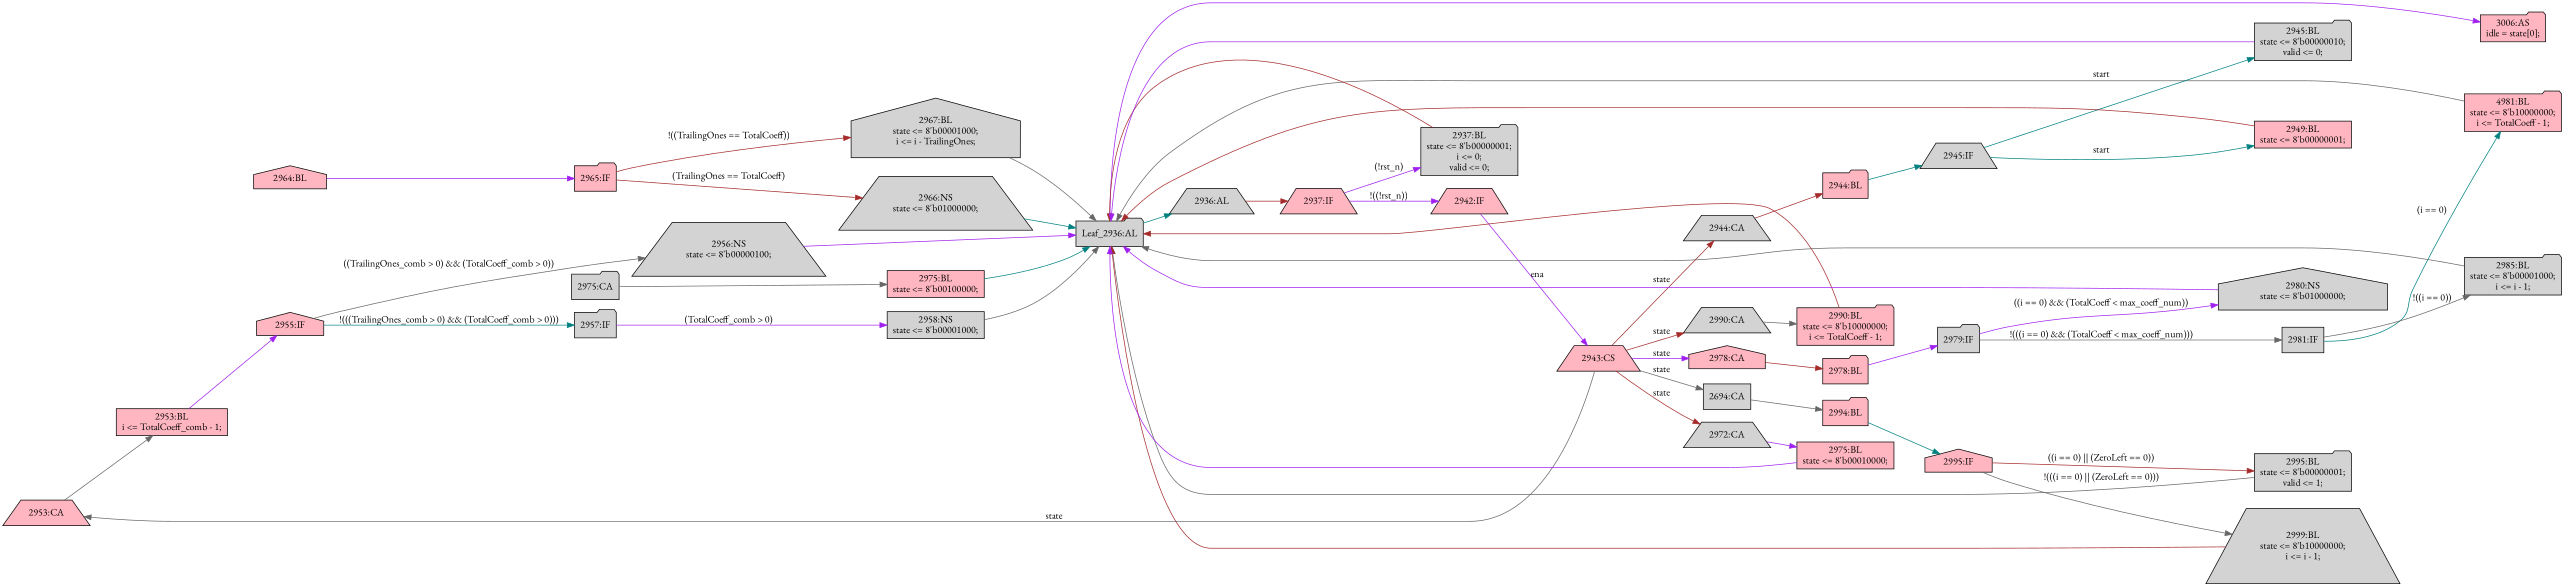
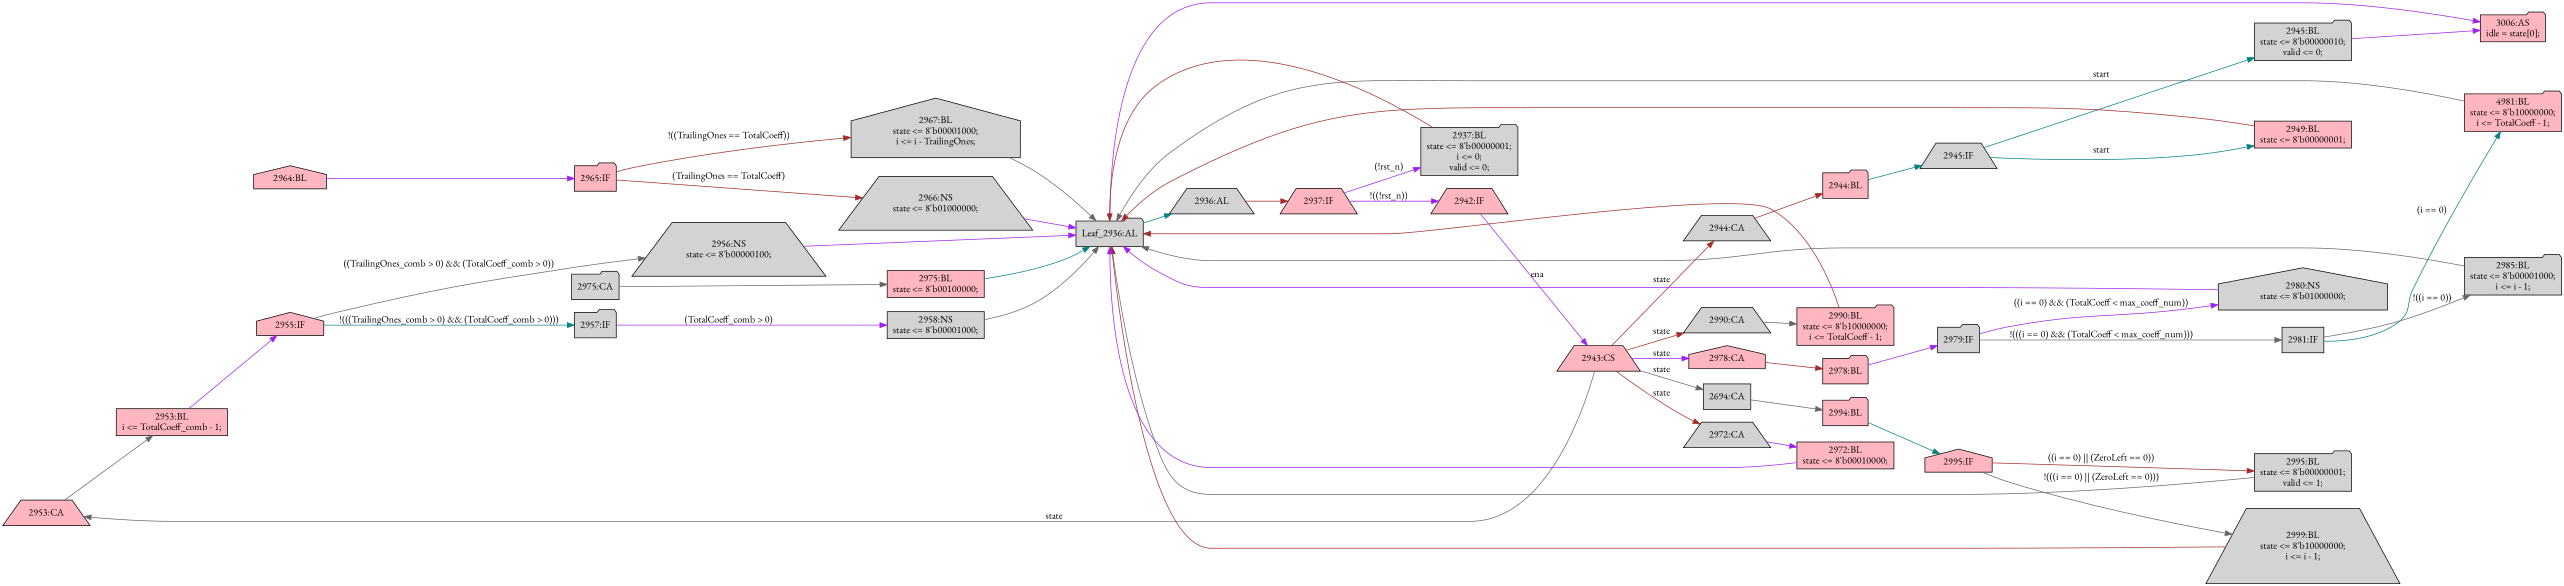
  strict digraph {
    fontname="EB Garamond"
    rankdir=LR
    node [fillcolor=lightgrey fontname="EB Garamond" shape=folder statements="[]" style=filled typ=Block]
    edge [color=purple cond="[]" fontname="EB Garamond" lineno=None]
    n1 [ast="<pyverilog.vparser.ast.Case object at 0x7f204cf0a490>" fillcolor=lightpink label="2953:CA" shape=trapezium typ=Case]
    n2 [ast="<pyverilog.vparser.ast.Block object at 0x7f204cf0a810>" fillcolor=lightpink label="2953:BL\ni <= TotalCoeff_comb - 1;" shape=box statements="[<pyverilog.vparser.ast.NonblockingSubstitution object at 0x7f204cf0a790>]"]
    n3 [ast="<pyverilog.vparser.ast.IfStatement object at 0x7f204cf0abd0>" fillcolor=lightpink label="2955:IF" shape=house typ=IfStatement]
    n4 [ast="<pyverilog.vparser.ast.IfStatement object at 0x7f204cf0af10>" label="2957:IF" typ=IfStatement]
    n5 [ast="<pyverilog.vparser.ast.NonblockingSubstitution object at 0x7f204cf0ac10>" label="2956:NS\nstate <= 8'b00000100;" shape=trapezium statements="[<pyverilog.vparser.ast.NonblockingSubstitution object at 0x7f204cf0ac10>]" typ=NonblockingSubstitution]
    n6 [ast="<pyverilog.vparser.ast.Case object at 0x7f204cf10b10>" label="2975:CA" typ=Case]
    n7 [ast="<pyverilog.vparser.ast.Block object at 0x7f204cf10c50>" fillcolor=lightpink label="2975:BL\nstate <= 8'b00100000;" shape=box statements="[<pyverilog.vparser.ast.NonblockingSubstitution object at 0x7f204cf10c90>]"]
    n8 [def_var="['i', 'state', 'valid']" label="Leaf_2936:AL" statements="" typ=""]
    n9 [ast="<pyverilog.vparser.ast.Always object at 0x7f204cf057d0>" clk_sens=True label="2936:AL" sens="['clk', 'rst_n']" shape=trapezium typ=Always use_var="['ena', 'TotalCoeff_comb', 'rst_n', 'i', 'start', 'state', 'max_coeff_num', 'TrailingOnes_comb', 'TotalCoeff', 'ZeroLeft', 'TrailingOnes']"]
    n10 [ast="<pyverilog.vparser.ast.Assign object at 0x7f204ce95e50>" def_var="['idle']" fillcolor=lightpink label="3006:AS\nidle = state[0];" typ=Assign use_var="['state']"]
    n11 [ast="<pyverilog.vparser.ast.NonblockingSubstitution object at 0x7f204cf0af50>" label="2958:NS\nstate <= 8'b00001000;" shape=box statements="[<pyverilog.vparser.ast.NonblockingSubstitution object at 0x7f204cf0af50>]" typ=NonblockingSubstitution]
    n12 [ast="<pyverilog.vparser.ast.Block object at 0x7f204ce95e90>" fillcolor=lightpink label="2994:BL"]
    n13 [ast="<pyverilog.vparser.ast.IfStatement object at 0x7f204ce9a490>" fillcolor=lightpink label="2995:IF" shape=house typ=IfStatement]
    n14 [ast="<pyverilog.vparser.ast.Block object at 0x7f204ce9a2d0>" label="2995:BL\nstate <= 8'b00000001;\nvalid <= 1;" statements="[<pyverilog.vparser.ast.NonblockingSubstitution object at 0x7f204ce9a290>, <pyverilog.vparser.ast.NonblockingSubstitution object at 0x7f204ce9a410>]"]
    n15 [ast="<pyverilog.vparser.ast.Block object at 0x7f204ce9a590>" label="2999:BL\nstate <= 8'b10000000;\ni <= i - 1;" shape=trapezium statements="[<pyverilog.vparser.ast.NonblockingSubstitution object at 0x7f204ce9a5d0>, <pyverilog.vparser.ast.NonblockingSubstitution object at 0x7f204ce9a790>]"]
    n16 [ast="<pyverilog.vparser.ast.IfStatement object at 0x7f204ce957d0>" label="2981:IF" shape=box typ=IfStatement]
    n17 [ast="<pyverilog.vparser.ast.Block object at 0x7f204ce95590>" fillcolor=lightpink label="4981:BL\nstate <= 8'b10000000;\ni <= TotalCoeff - 1;" statements="[<pyverilog.vparser.ast.NonblockingSubstitution object at 0x7f204ce95550>, <pyverilog.vparser.ast.NonblockingSubstitution object at 0x7f204ce95750>]"]
    n18 [ast="<pyverilog.vparser.ast.Block object at 0x7f204ce958d0>" label="2985:BL\nstate <= 8'b00001000;\ni <= i - 1;" statements="[<pyverilog.vparser.ast.NonblockingSubstitution object at 0x7f204ce95910>, <pyverilog.vparser.ast.NonblockingSubstitution object at 0x7f204ce95ad0>]"]
    n19 [ast="<pyverilog.vparser.ast.IfStatement object at 0x7f204cf05d90>" fillcolor=lightpink label="2942:IF" shape=trapezium typ=IfStatement]
    n20 [ast="<pyverilog.vparser.ast.CaseStatement object at 0x7f204ce95e10>" fillcolor=lightpink label="2943:CS" shape=trapezium typ=CaseStatement]
    n21 [ast="<pyverilog.vparser.ast.Case object at 0x7f204cf05ed0>" label="2944:CA" shape=trapezium typ=Case]
    n22 [ast="<pyverilog.vparser.ast.Case object at 0x7f204ce95290>" label="2990:CA" shape=trapezium typ=Case]
    n23 [ast="<pyverilog.vparser.ast.Case object at 0x7f204cf10d90>" fillcolor=lightpink label="2978:CA" shape=house typ=Case]
    n24 [ast="<pyverilog.vparser.ast.Case object at 0x7f204ce95d50>" label="2694:CA" shape=box typ=Case]
    n25 [ast="<pyverilog.vparser.ast.Case object at 0x7f204cf10910>" label="2972:CA" shape=trapezium typ=Case]
    n26 [ast="<pyverilog.vparser.ast.Block object at 0x7f204cf05f10>" fillcolor=lightpink label="2944:BL"]
    n27 [ast="<pyverilog.vparser.ast.Block object at 0x7f204ce95bd0>" fillcolor=lightpink label="2990:BL\nstate <= 8'b10000000;\ni <= TotalCoeff - 1;" statements="[<pyverilog.vparser.ast.NonblockingSubstitution object at 0x7f204ce95b90>, <pyverilog.vparser.ast.NonblockingSubstitution object at 0x7f204ce95d90>]"]
    n28 [ast="<pyverilog.vparser.ast.Block object at 0x7f204cf10e10>" fillcolor=lightpink label="2978:BL"]
-   n29 [ast="<pyverilog.vparser.ast.Block object at 0x7f204cf109d0>" fillcolor=lightpink label="2975:BL\nstate <= 8'b00010000;" shape=box statements="[<pyverilog.vparser.ast.NonblockingSubstitution object at 0x7f204cf10a10>]"]
+   n29 [ast="<pyverilog.vparser.ast.Block object at 0x7f204cf109d0>" fillcolor=lightpink label="2972:BL\nstate <= 8'b00010000;" shape=box statements="[<pyverilog.vparser.ast.NonblockingSubstitution object at 0x7f204cf10a10>]"]
    n30 [ast="<pyverilog.vparser.ast.IfStatement object at 0x7f204cf05c90>" fillcolor=lightpink label="2937:IF" shape=trapezium typ=IfStatement]
    n31 [ast="<pyverilog.vparser.ast.Block object at 0x7f204cf05a90>" label="2937:BL\nstate <= 8'b00000001;\ni <= 0;\nvalid <= 0;" statements="[<pyverilog.vparser.ast.NonblockingSubstitution object at 0x7f204cf05990>, <pyverilog.vparser.ast.NonblockingSubstitution object at 0x7f204cf05ad0>, <pyverilog.vparser.ast.NonblockingSubstitution object at 0x7f204cf05c10>]"]
    n32 [ast="<pyverilog.vparser.ast.Block object at 0x7f204cf0add0>" fillcolor=lightpink label="2964:BL" shape=house]
    n33 [ast="<pyverilog.vparser.ast.IfStatement object at 0x7f204cf104d0>" fillcolor=lightpink label="2965:IF" typ=IfStatement]
    n34 [ast="<pyverilog.vparser.ast.NonblockingSubstitution object at 0x7f204cf10510>" label="2966:NS\nstate <= 8'b01000000;" shape=trapezium statements="[<pyverilog.vparser.ast.NonblockingSubstitution object at 0x7f204cf10510>]" typ=NonblockingSubstitution]
    n35 [ast="<pyverilog.vparser.ast.Block object at 0x7f204cf10690>" label="2967:BL\nstate <= 8'b00001000;\ni <= i - TrailingOnes;" shape=house statements="[<pyverilog.vparser.ast.NonblockingSubstitution object at 0x7f204cf106d0>, <pyverilog.vparser.ast.NonblockingSubstitution object at 0x7f204cf108d0>]"]
    n36 [ast="<pyverilog.vparser.ast.IfStatement object at 0x7f204ce951d0>" label="2979:IF" typ=IfStatement]
    n37 [ast="<pyverilog.vparser.ast.NonblockingSubstitution object at 0x7f204ce95210>" label="2980:NS\nstate <= 8'b01000000;" shape=house statements="[<pyverilog.vparser.ast.NonblockingSubstitution object at 0x7f204ce95210>]" typ=NonblockingSubstitution]
    n38 [ast="<pyverilog.vparser.ast.IfStatement object at 0x7f204cf0a390>" label="2945:IF" shape=trapezium typ=IfStatement]
    n39 [ast="<pyverilog.vparser.ast.Block object at 0x7f204cf0a190>" label="2945:BL\nstate <= 8'b00000010;\nvalid <= 0;" statements="[<pyverilog.vparser.ast.NonblockingSubstitution object at 0x7f204cf0a1d0>, <pyverilog.vparser.ast.NonblockingSubstitution object at 0x7f204cf0a310>]"]
    n40 [ast="<pyverilog.vparser.ast.Block object at 0x7f204cf0a2d0>" fillcolor=lightpink label="2949:BL\nstate <= 8'b00000001;" shape=box statements="[<pyverilog.vparser.ast.NonblockingSubstitution object at 0x7f204cf0a4d0>]"]
    n1 -> n2 [color=gray40]
    n2 -> n3
    n3 -> n4 [color=teal cond="['TrailingOnes_comb', 'TotalCoeff_comb']" label="!(((TrailingOnes_comb > 0) && (TotalCoeff_comb > 0)))" lineno=2955]
    n3 -> n5 [color=gray40 cond="['TrailingOnes_comb', 'TotalCoeff_comb']" label="((TrailingOnes_comb > 0) && (TotalCoeff_comb > 0))" lineno=2955]
    n4 -> n11 [cond="['TotalCoeff_comb']" label="(TotalCoeff_comb > 0)" lineno=2957]
    n5 -> n8
    n6 -> n7 [color=gray40]
    n7 -> n8 [color=teal]
    n8 -> n9 [color=teal cond="" lineno=""]
    n8 -> n10 [cond="" lineno=""]
    n9 -> n30 [color=brown]
    n11 -> n8 [color=gray40]
    n12 -> n13 [color=teal]
    n13 -> n14 [color=brown cond="['i', 'ZeroLeft']" label="((i == 0) || (ZeroLeft == 0))" lineno=2995]
    n13 -> n15 [color=gray40 cond="['i', 'ZeroLeft']" label="!(((i == 0) || (ZeroLeft == 0)))" lineno=2995]
    n14 -> n8 [color=gray40]
    n15 -> n8 [color=brown]
    n16 -> n17 [color=teal cond="['i']" label="(i == 0)" lineno=2981]
    n16 -> n18 [color=gray40 cond="['i']" label="!((i == 0))" lineno=2981]
    n17 -> n8 [color=gray40]
    n18 -> n8 [color=gray40]
    n19 -> n20 [cond="['ena']" label=ena lineno=2942]
    n20 -> n1 [color=gray40 cond="['state']" label=state lineno=2943]
    n20 -> n21 [color=brown cond="['state']" label=state lineno=2943]
    n20 -> n22 [color=brown cond="['state']" label=state lineno=2943]
    n20 -> n23 [cond="['state']" label=state lineno=2943]
    n20 -> n24 [color=gray40 cond="['state']" label=state lineno=2943]
    n20 -> n25 [color=brown cond="['state']" label=state lineno=2943]
    n21 -> n26 [color=brown]
    n22 -> n27 [color=gray40]
    n23 -> n28 [color=brown]
    n24 -> n12 [color=gray40]
    n25 -> n29
    n26 -> n38 [color=teal]
    n27 -> n8 [color=brown]
    n28 -> n36
    n29 -> n8
    n30 -> n19 [cond="['rst_n']" label="!((!rst_n))" lineno=2937]
    n30 -> n31 [cond="['rst_n']" label="(!rst_n)" lineno=2937]
    n31 -> n8 [color=brown]
    n32 -> n33
    n33 -> n34 [color=brown cond="['TrailingOnes', 'TotalCoeff']" label="(TrailingOnes == TotalCoeff)" lineno=2965]
    n33 -> n35 [color=brown cond="['TrailingOnes', 'TotalCoeff']" label="!((TrailingOnes == TotalCoeff))" lineno=2965]
-   n34 -> n8 [color=teal]
+   n34 -> n8
    n35 -> n8 [color=gray40]
    n36 -> n16 [color=gray40 cond="['i', 'TotalCoeff', 'max_coeff_num']" label="!(((i == 0) && (TotalCoeff < max_coeff_num)))" lineno=2979]
    n36 -> n37 [cond="['i', 'TotalCoeff', 'max_coeff_num']" label="((i == 0) && (TotalCoeff < max_coeff_num))" lineno=2979]
    n37 -> n8
    n38 -> n39 [color=teal cond="['start']" label=start lineno=2945]
    n38 -> n40 [color=teal cond="['start']" label=start lineno=2945]
-   n39 -> n8
+   n39 -> n10
    n40 -> n8 [color=brown]
  }
